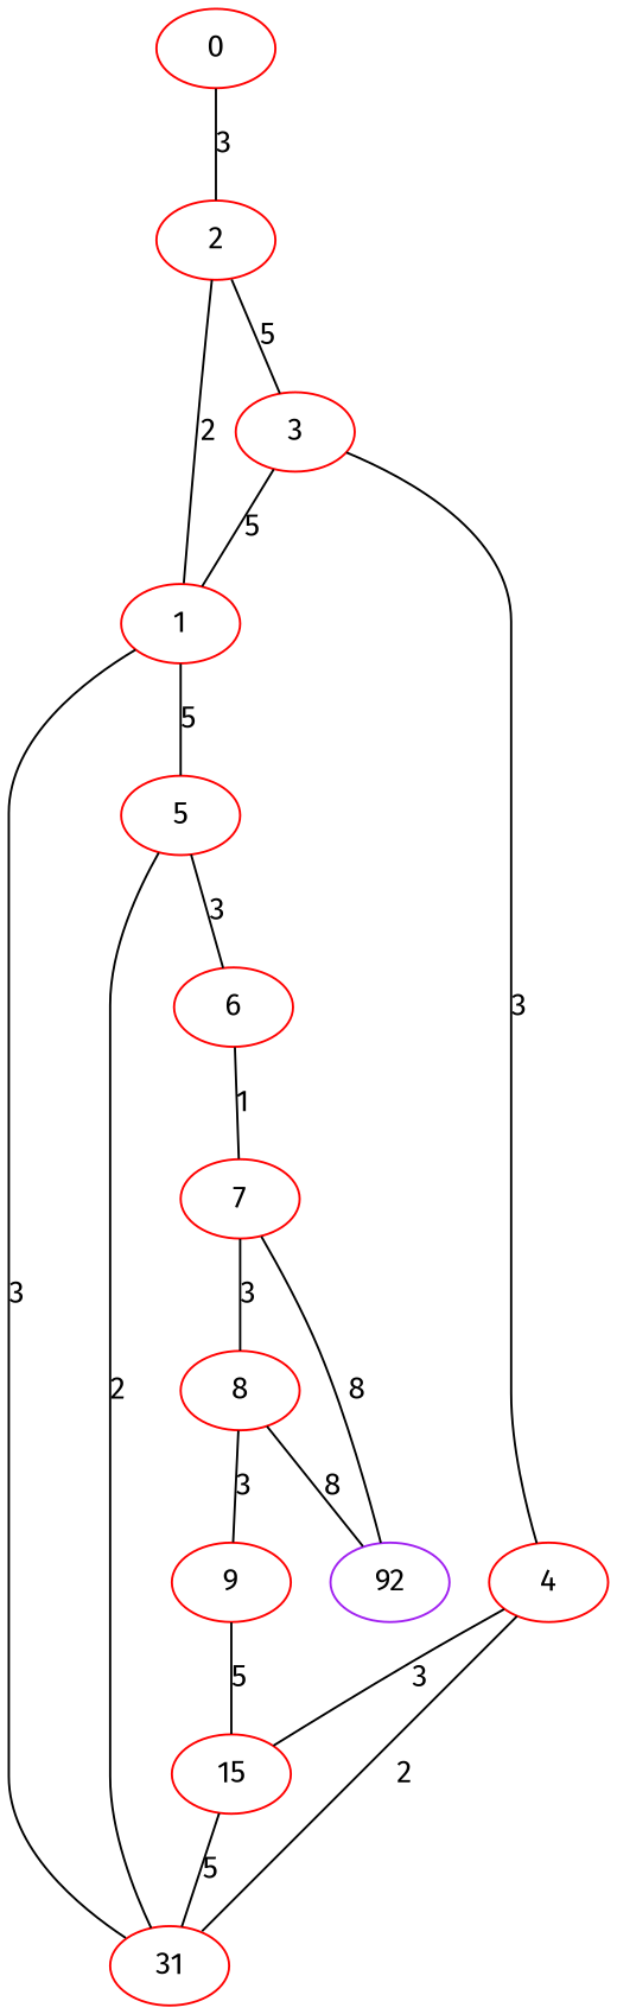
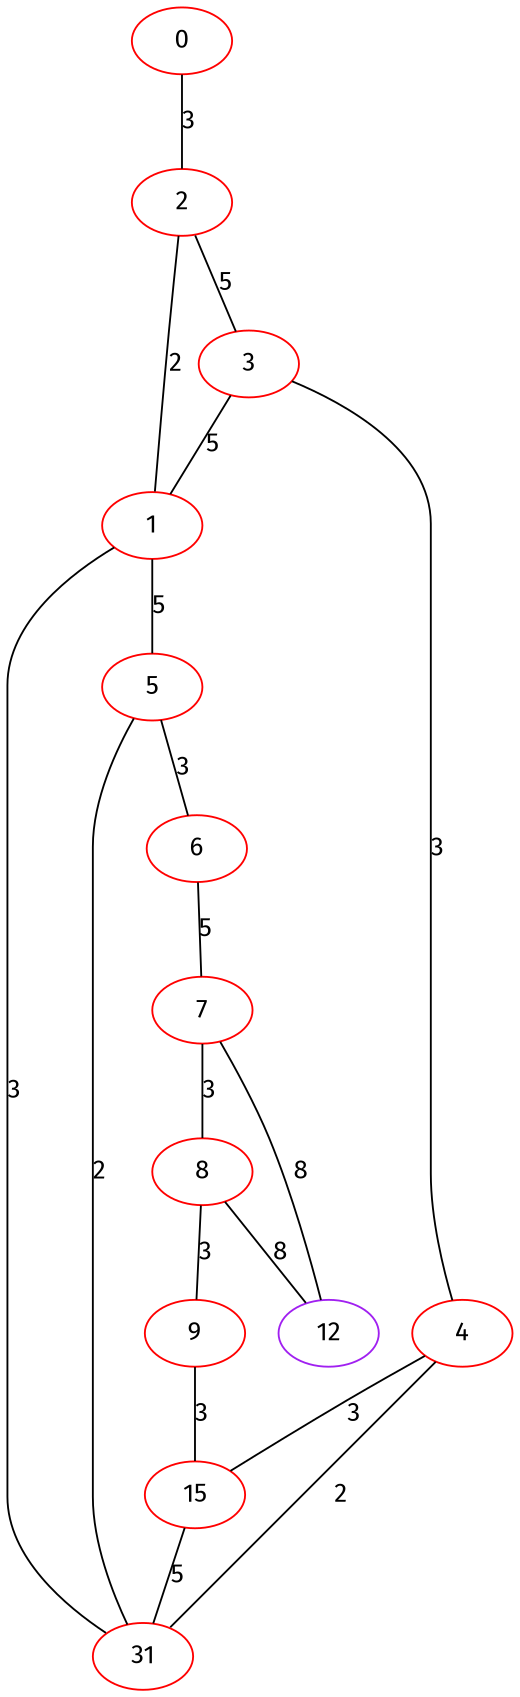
  graph {
    fontname="Fira Sans"
    node [color=red fontname="Fira Sans" weight=1]
    edge [fontname="Fira Sans"]
    0
    2
    1
    5
    n5 [label=31]
    3
    6
    4
    n9 [label=15]
    7
    8
-   12 [color=purple weight=4 label=92]
+   12 [color=purple weight=4]
    9
    0 -- 2 [label=3]
    2 -- 3 [label=5]
    1 -- 2 [label=2]
    1 -- 5 [label=5]
    1 -- n5 [label=3]
    5 -- n5 [label=2]
    5 -- 6 [label=3]
    3 -- 1 [label=5]
    3 -- 4 [label=3]
-   6 -- 7 [label=1]
+   6 -- 7 [label=5]
    4 -- n5 [label=2]
    4 -- n9 [label=3]
    n9 -- n5 [label=5]
    7 -- 8 [label=3]
    7 -- 12 [label=8]
    8 -- 12 [label=8]
    8 -- 9 [label=3]
-   9 -- n9 [label=5]
+   9 -- n9 [label=3]
  }
